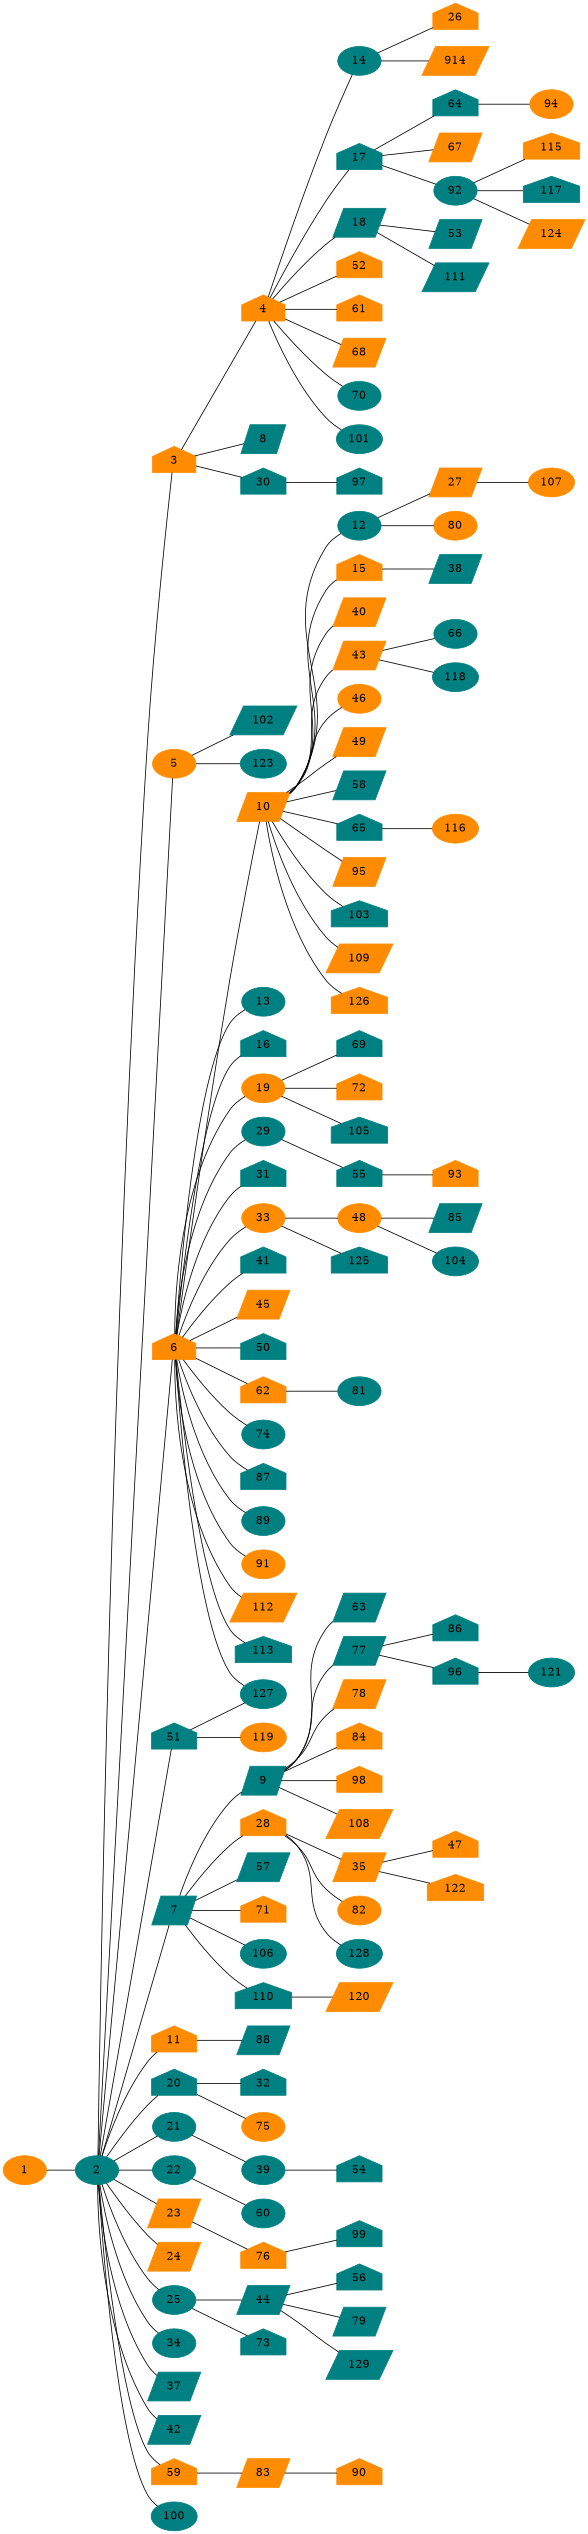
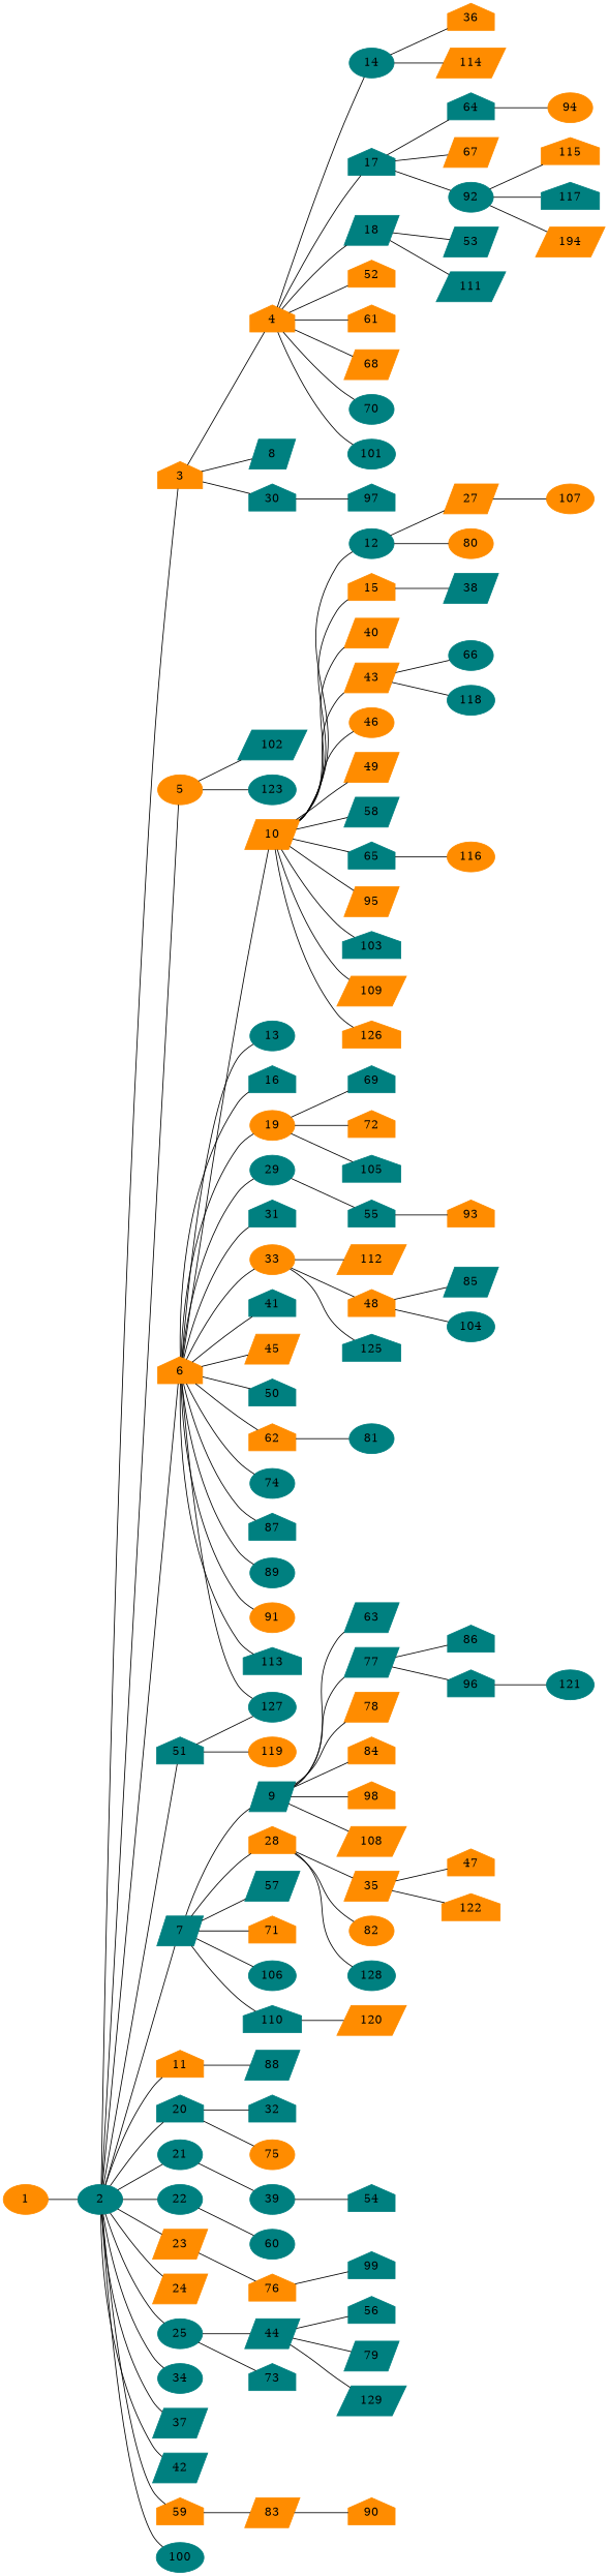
  graph {
    rankdir=LR
    node [color=teal shape=house style=filled]
    1 [color=darkorange shape=ellipse]
    2 [shape=ellipse]
    3 [color=darkorange]
    5 [color=darkorange shape=ellipse]
    6 [color=darkorange]
    7 [shape=parallelogram]
    11 [color=darkorange]
    20
    21 [shape=ellipse]
    22 [shape=ellipse]
    23 [color=darkorange shape=parallelogram]
    24 [color=darkorange shape=parallelogram]
    25 [shape=ellipse]
    34 [shape=ellipse]
    37 [shape=parallelogram]
    42 [shape=parallelogram]
    51
    59 [color=darkorange]
    100 [shape=ellipse]
    4 [color=darkorange]
    8 [shape=parallelogram]
    30
    102 [shape=parallelogram]
    123 [shape=ellipse]
    10 [color=darkorange shape=parallelogram]
    13 [shape=ellipse]
    16
    19 [color=darkorange shape=ellipse]
    29 [shape=ellipse]
    31
    33 [color=darkorange shape=ellipse]
    41
    45 [color=darkorange shape=parallelogram]
    50
    62 [color=darkorange]
    74 [shape=ellipse]
    87
    89 [shape=ellipse]
    91 [color=darkorange shape=ellipse]
    112 [color=darkorange shape=parallelogram]
    113
    127 [shape=ellipse]
    9 [shape=parallelogram]
    28 [color=darkorange]
    57 [shape=parallelogram]
    71 [color=darkorange]
    106 [shape=ellipse]
    110
    88 [shape=parallelogram]
    32
    75 [color=darkorange shape=ellipse]
    39 [shape=ellipse]
    60 [shape=ellipse]
    76 [color=darkorange]
    44 [shape=parallelogram]
    73
    119 [color=darkorange shape=ellipse]
    83 [color=darkorange shape=parallelogram]
    14 [shape=ellipse]
    17
    18 [shape=parallelogram]
    52 [color=darkorange]
    61 [color=darkorange]
    68 [color=darkorange shape=parallelogram]
    70 [shape=ellipse]
    101 [shape=ellipse]
    97
-   26 [color=darkorange]
-   114 [color=darkorange shape=parallelogram label=914]
+   26 [color=darkorange label=36]
+   114 [color=darkorange shape=parallelogram]
    64
    67 [color=darkorange shape=parallelogram]
    92 [shape=ellipse]
    53 [shape=parallelogram]
    111 [shape=parallelogram]
    12 [shape=ellipse]
    15 [color=darkorange]
    40 [color=darkorange shape=parallelogram]
    43 [color=darkorange shape=parallelogram]
    46 [color=darkorange shape=ellipse]
    49 [color=darkorange shape=parallelogram]
    58 [shape=parallelogram]
    65
    95 [color=darkorange shape=parallelogram]
    103
    109 [color=darkorange shape=parallelogram]
    126 [color=darkorange]
    69
    72 [color=darkorange]
    105
    55
-   48 [color=darkorange shape=ellipse]
+   48 [color=darkorange]
    125
    81 [shape=ellipse]
    63 [shape=parallelogram]
    77 [shape=parallelogram]
    78 [color=darkorange shape=parallelogram]
    84 [color=darkorange]
    98 [color=darkorange]
    108 [color=darkorange shape=parallelogram]
    35 [color=darkorange shape=parallelogram]
    82 [color=darkorange shape=ellipse]
    128 [shape=ellipse]
    120 [color=darkorange shape=parallelogram]
    86
    96
    27 [color=darkorange shape=parallelogram]
    80 [color=darkorange shape=ellipse]
    38 [shape=parallelogram]
    66 [shape=ellipse]
    118 [shape=ellipse]
    116 [color=darkorange shape=ellipse]
    107 [color=darkorange shape=ellipse]
    94 [color=darkorange shape=ellipse]
    115 [color=darkorange]
    117
-   124 [color=darkorange shape=parallelogram]
+   124 [color=darkorange shape=parallelogram label=194]
    54
    99
    56
    79 [shape=parallelogram]
    129 [shape=parallelogram]
    47 [color=darkorange]
    122 [color=darkorange]
    93 [color=darkorange]
    85 [shape=parallelogram]
    104 [shape=ellipse]
    90 [color=darkorange]
    121 [shape=ellipse]
    1 -- 2
    2 -- 3
    2 -- 5
    2 -- 6
    2 -- 7
    2 -- 11
    2 -- 20
    2 -- 21
    2 -- 22
    2 -- 23
    2 -- 24
    2 -- 25
    2 -- 34
    2 -- 37
    2 -- 42
    2 -- 51
    2 -- 59
    2 -- 100
    3 -- 4
    3 -- 8
    3 -- 30
    5 -- 102
    5 -- 123
    6 -- 10
    6 -- 13
    6 -- 16
    6 -- 19
    6 -- 29
    6 -- 31
    6 -- 33
    6 -- 41
    6 -- 45
    6 -- 50
    6 -- 62
    6 -- 74
    6 -- 87
    6 -- 89
    6 -- 91
-   6 -- 112
+   33 -- 112
    6 -- 113
    6 -- 127
    7 -- 9
    7 -- 28
    7 -- 57
    7 -- 71
    7 -- 106
    7 -- 110
    11 -- 88
    20 -- 32
    20 -- 75
    21 -- 39
    22 -- 60
    23 -- 76
    25 -- 44
    25 -- 73
    51 -- 127
    51 -- 119
    59 -- 83
    4 -- 14
    4 -- 17
    4 -- 18
    4 -- 52
    4 -- 61
    4 -- 68
    4 -- 70
    4 -- 101
    30 -- 97
    10 -- 12
    10 -- 15
    10 -- 40
    10 -- 43
    10 -- 46
    10 -- 49
    10 -- 58
    10 -- 65
    10 -- 95
    10 -- 103
    10 -- 109
    10 -- 126
    19 -- 69
    19 -- 72
    19 -- 105
    29 -- 55
    33 -- 48
    33 -- 125
    62 -- 81
    9 -- 63
    9 -- 77
    9 -- 78
    9 -- 84
    9 -- 98
    9 -- 108
    28 -- 35
    28 -- 82
    28 -- 128
    110 -- 120
    39 -- 54
    76 -- 99
    44 -- 56
    44 -- 79
    44 -- 129
    83 -- 90
    14 -- 26
    14 -- 114
    17 -- 64
    17 -- 67
    17 -- 92
    18 -- 53
    18 -- 111
    64 -- 94
    92 -- 115
    92 -- 117
    92 -- 124
    12 -- 27
    12 -- 80
    15 -- 38
    43 -- 66
    43 -- 118
    65 -- 116
    55 -- 93
    48 -- 85
    48 -- 104
    77 -- 86
    77 -- 96
    35 -- 47
    35 -- 122
    96 -- 121
    27 -- 107
  }
